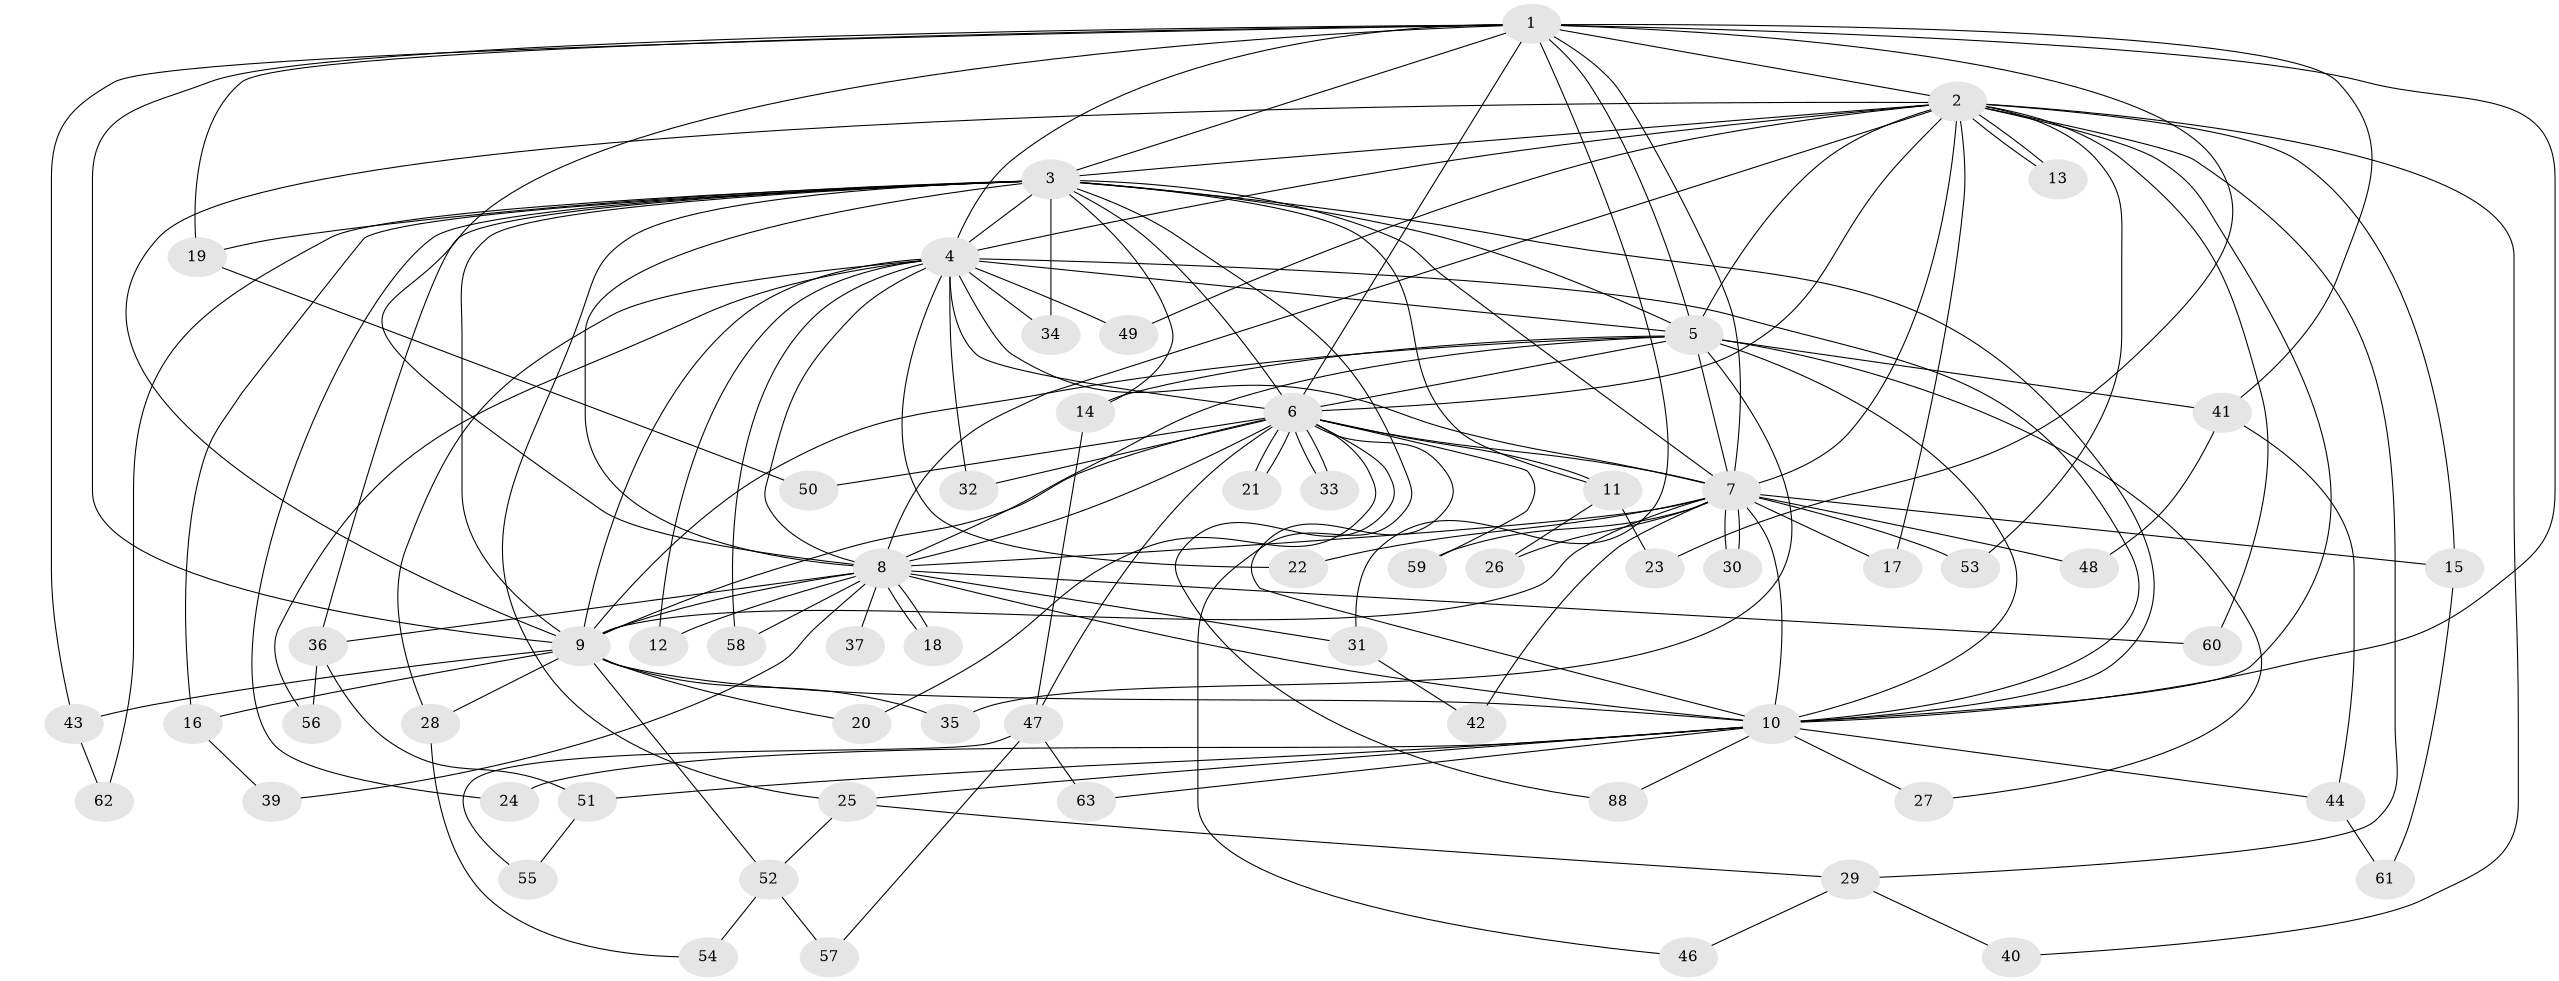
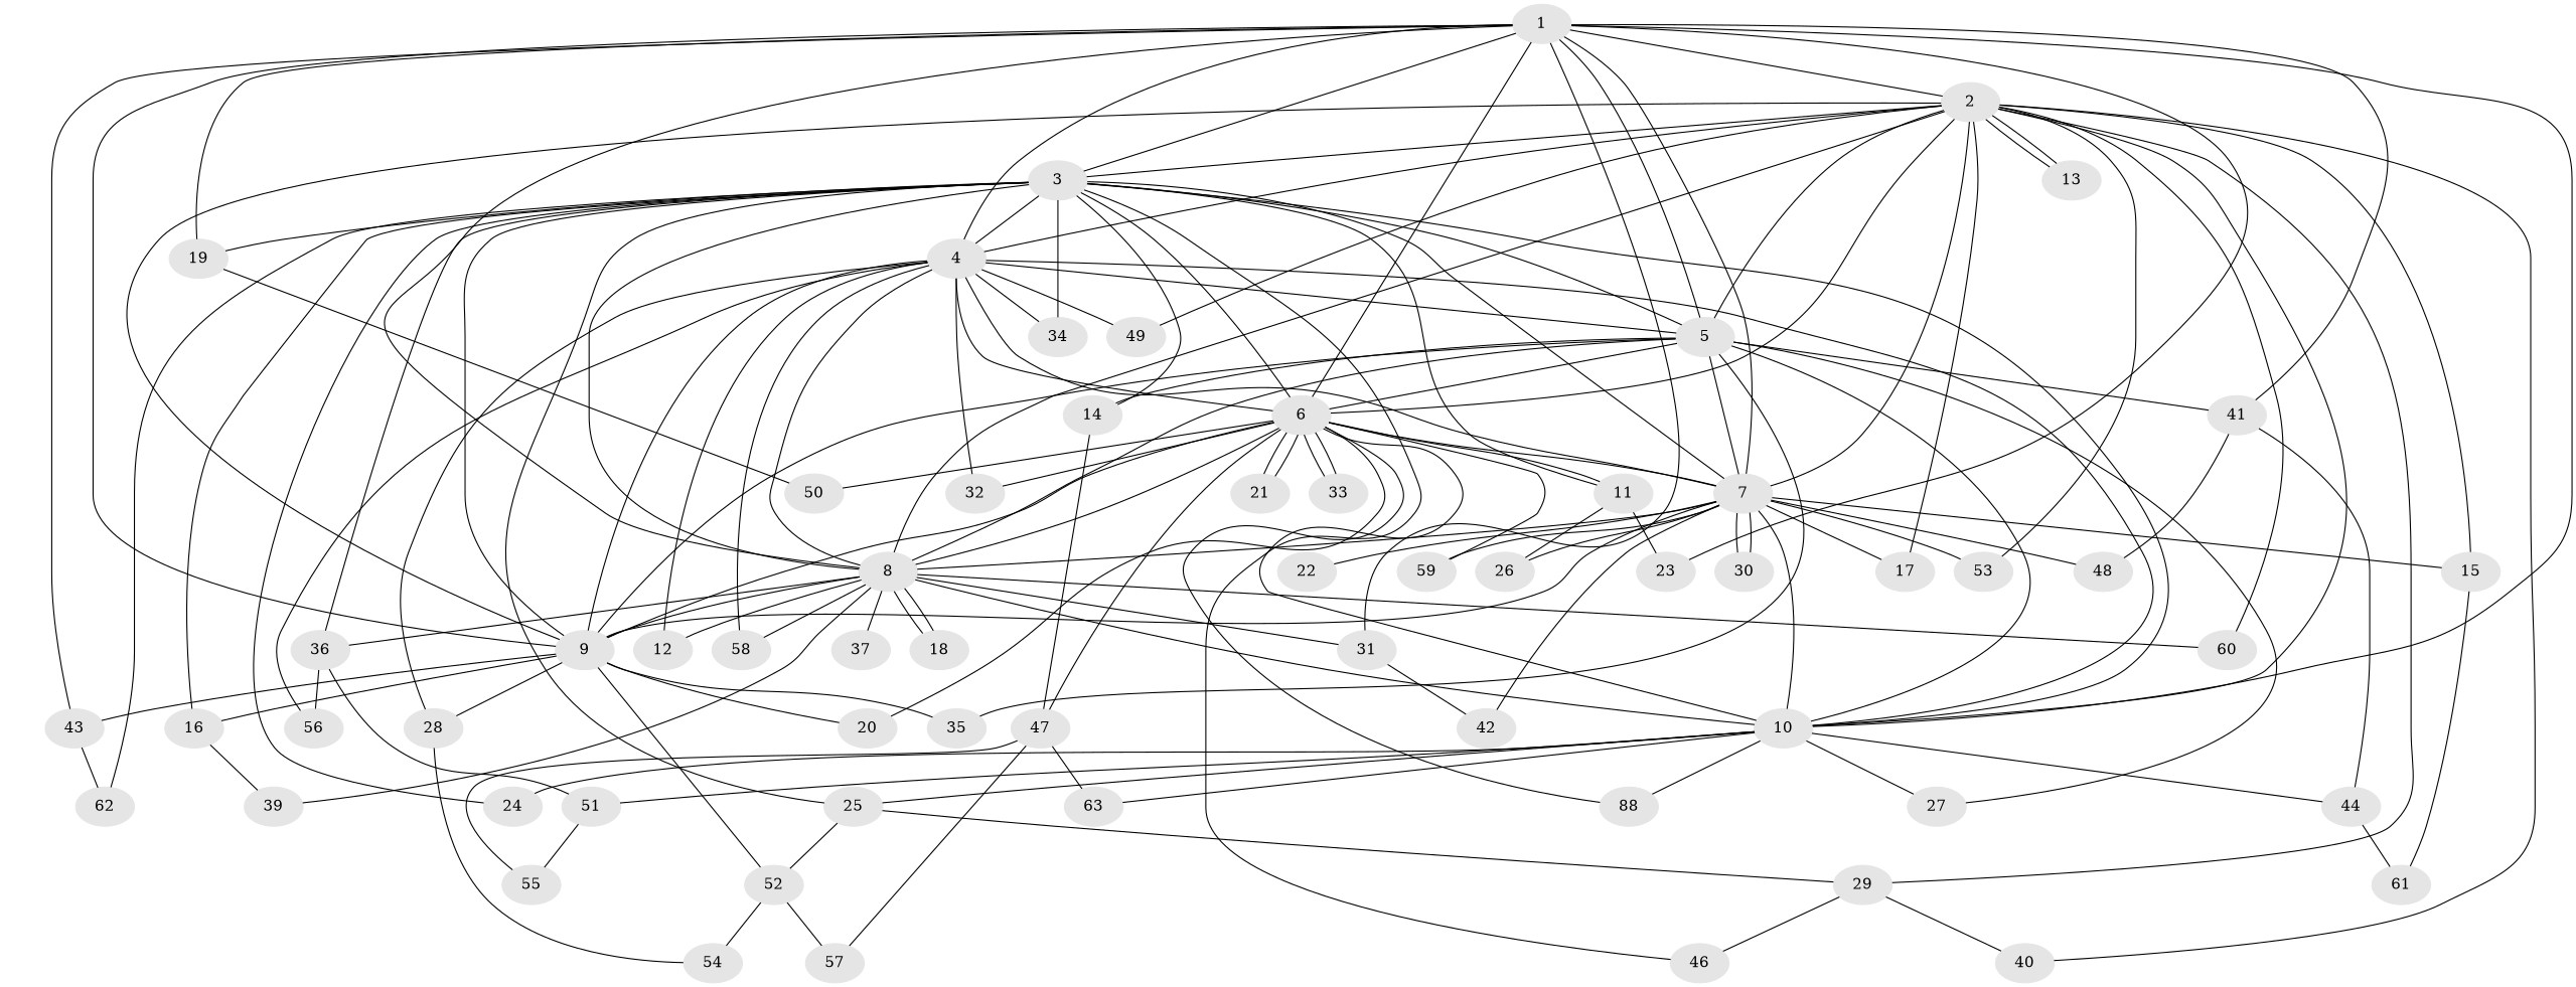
  graph {
    node [color=gray90 style=filled]
    1
    2
    3
    4
    5
    6
    7
    8
    9
    10
    19
    23
    31
    41
    43
    17
    13
    15
    29
    40
    49
    53
    60
    11
    14
    16
    24
    25
    34
    36
    46
    62
    12
    22
    28
    32
    56
    58
    27
    35
    20
    21
    33
    n44 [label=88]
    47
    50
    59
    26
    30
    42
    48
    37
    18
    39
    52
    44
    51
    63
    61
    54
    55
    57
    1 -- 2
    1 -- 3
    1 -- 4
    1 -- 5
    1 -- 6
    1 -- 7
    1 -- 8
    1 -- 9
    1 -- 10
    1 -- 19
    1 -- 23
    1 -- 31
    1 -- 41
    1 -- 43
    2 -- 3
    2 -- 4
    2 -- 5
    2 -- 6
    2 -- 7
    2 -- 8
    2 -- 9
    2 -- 10
    2 -- 17
    2 -- 13
    2 -- 13
    2 -- 15
    2 -- 29
    2 -- 40
    2 -- 49
    2 -- 53
    2 -- 60
    3 -- 4
    3 -- 5
    3 -- 6
    3 -- 7
    3 -- 8
    3 -- 9
    3 -- 10
    3 -- 19
    3 -- 11
    3 -- 14
    3 -- 16
    3 -- 24
    3 -- 25
    3 -- 34
    3 -- 36
    3 -- 46
    3 -- 62
    4 -- 5
    4 -- 6
    4 -- 7
    4 -- 8
    4 -- 9
    4 -- 10
    4 -- 49
    4 -- 34
    4 -- 12
-   4 -- 22
    4 -- 28
    4 -- 32
    4 -- 56
    4 -- 58
    5 -- 6
    5 -- 7
    5 -- 8
    5 -- 9
    5 -- 10
    5 -- 41
    5 -- 14
    5 -- 27
    5 -- 35
    6 -- 7
    6 -- 8
    6 -- 9
    6 -- 10
    6 -- 11
    6 -- 32
    6 -- 20
    6 -- 21
    6 -- 21
    6 -- 33
    6 -- 33
    6 -- n44
    6 -- 47
    6 -- 50
    6 -- 59
    7 -- 8
    7 -- 9
    7 -- 10
    7 -- 17
    7 -- 15
    7 -- 53
    7 -- 22
    7 -- 59
    7 -- 26
    7 -- 30
    7 -- 30
    7 -- 42
    7 -- 48
    8 -- 9
    8 -- 10
    8 -- 31
    8 -- 60
    8 -- 36
    8 -- 12
    8 -- 58
    8 -- 37
    8 -- 18
    8 -- 18
    8 -- 39
-   9 -- 10
    9 -- 43
    9 -- 16
    9 -- 28
    9 -- 35
    9 -- 20
    9 -- 52
    10 -- 24
    10 -- 25
    10 -- 27
    10 -- n44
    10 -- 44
    10 -- 51
    10 -- 63
    19 -- 50
    31 -- 42
    41 -- 48
    41 -- 44
    43 -- 62
    15 -- 61
    29 -- 40
    29 -- 46
    11 -- 23
    11 -- 26
    14 -- 47
    16 -- 39
    25 -- 29
    25 -- 52
    36 -- 56
    36 -- 51
    28 -- 54
    47 -- 63
    47 -- 55
    47 -- 57
    52 -- 54
    52 -- 57
    44 -- 61
    51 -- 55
  }
